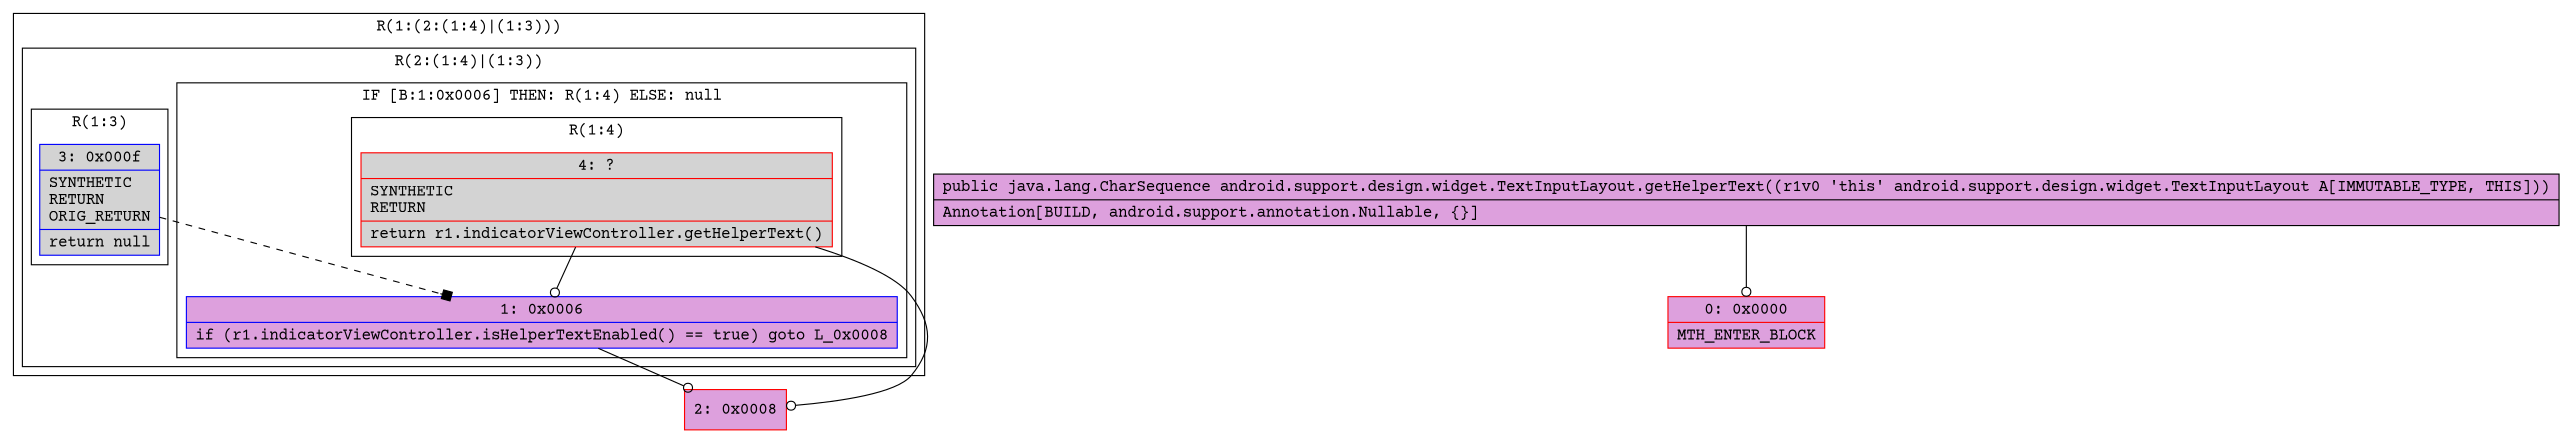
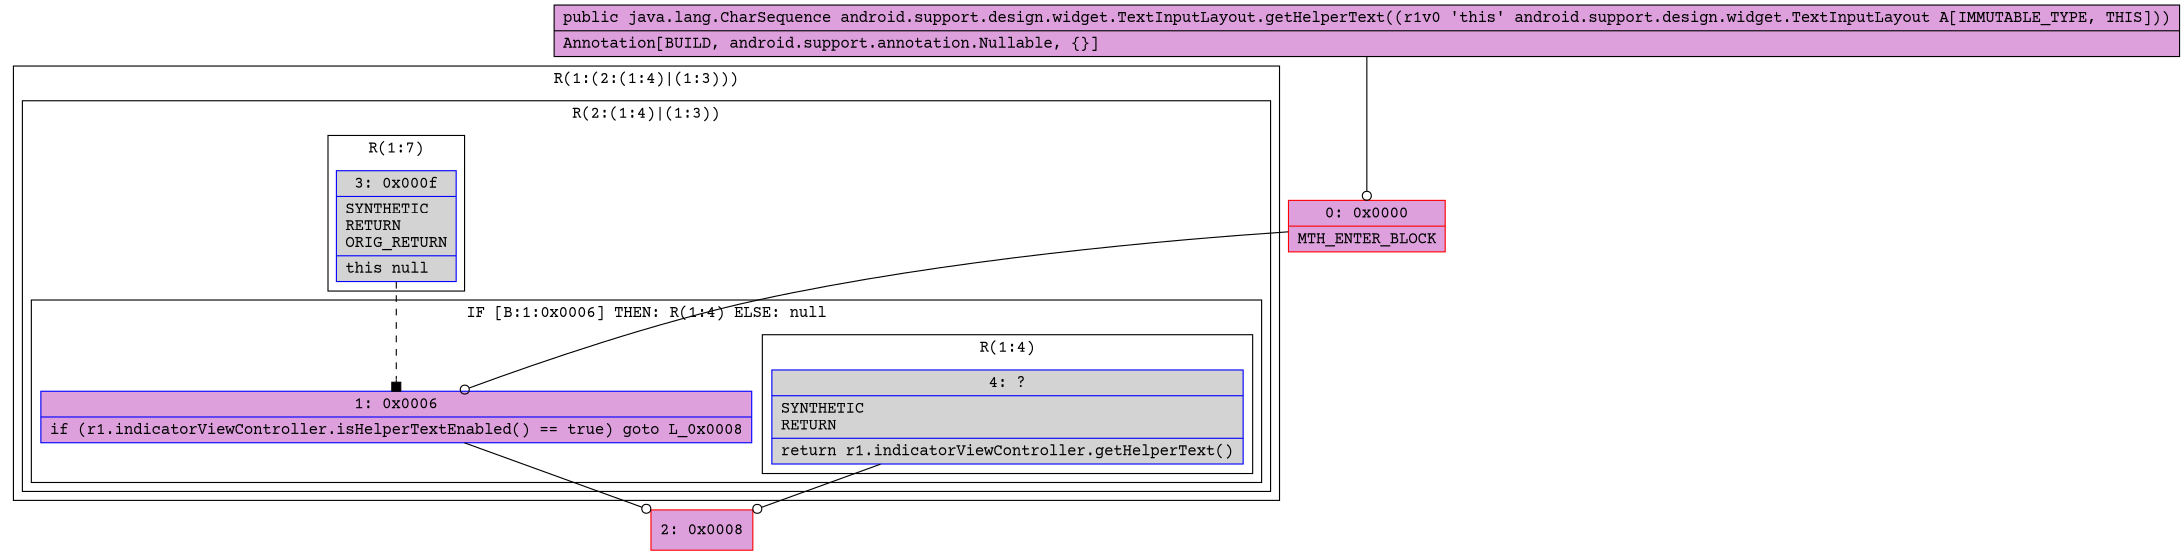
  digraph {
    fontname="Courier Prime"
    node [color=blue fillcolor=plum fontname="Courier Prime" shape=record style=filled]
    edge [arrowhead=odot fontname="Courier Prime"]
-   n1 [color=red fillcolor=lightgrey label="{4\:\ ?|SYNTHETIC\lRETURN\l|return r1.indicatorViewController.getHelperText()\l}"]
+   n1 [fillcolor=lightgrey label="{4\:\ ?|SYNTHETIC\lRETURN\l|return r1.indicatorViewController.getHelperText()\l}"]
    n2 [label="{1\:\ 0x0006|if (r1.indicatorViewController.isHelperTextEnabled() == true) goto L_0x0008\l}"]
-   n3 [fillcolor=lightgrey label="{3\:\ 0x000f|SYNTHETIC\lRETURN\lORIG_RETURN\l|return null\l}"]
+   n3 [fillcolor=lightgrey label="{3\:\ 0x000f|SYNTHETIC\lRETURN\lORIG_RETURN\l|this null\l}"]
    n4 [color=red label="{2\:\ 0x0008}"]
    n5 [color=red label="{0\:\ 0x0000|MTH_ENTER_BLOCK\l}"]
    n6 [label="{public java.lang.CharSequence android.support.design.widget.TextInputLayout.getHelperText((r1v0 'this' android.support.design.widget.TextInputLayout A[IMMUTABLE_TYPE, THIS]))  | Annotation[BUILD, android.support.annotation.Nullable, \{\}]\l}" color=""]
    subgraph cluster_1 {
      label="R(1:(2:(1:4)|(1:3)))"
      subgraph cluster_2 {
        label="R(2:(1:4)|(1:3))"
        subgraph cluster_3 {
          label="IF [B:1:0x0006] THEN: R(1:4) ELSE: null"
          n2
          subgraph cluster_4 {
            label="R(1:4)"
            n1
          }
        }
        subgraph cluster_5 {
-         label="R(1:3)"
+         label="R(1:7)"
          n3
        }
      }
    }
    n1 -> n4
    n2 -> n4
    n3 -> n2 [arrowhead=box style=dashed]
-   n1 -> n2
+   n5 -> n2
    n6 -> n5
  }
